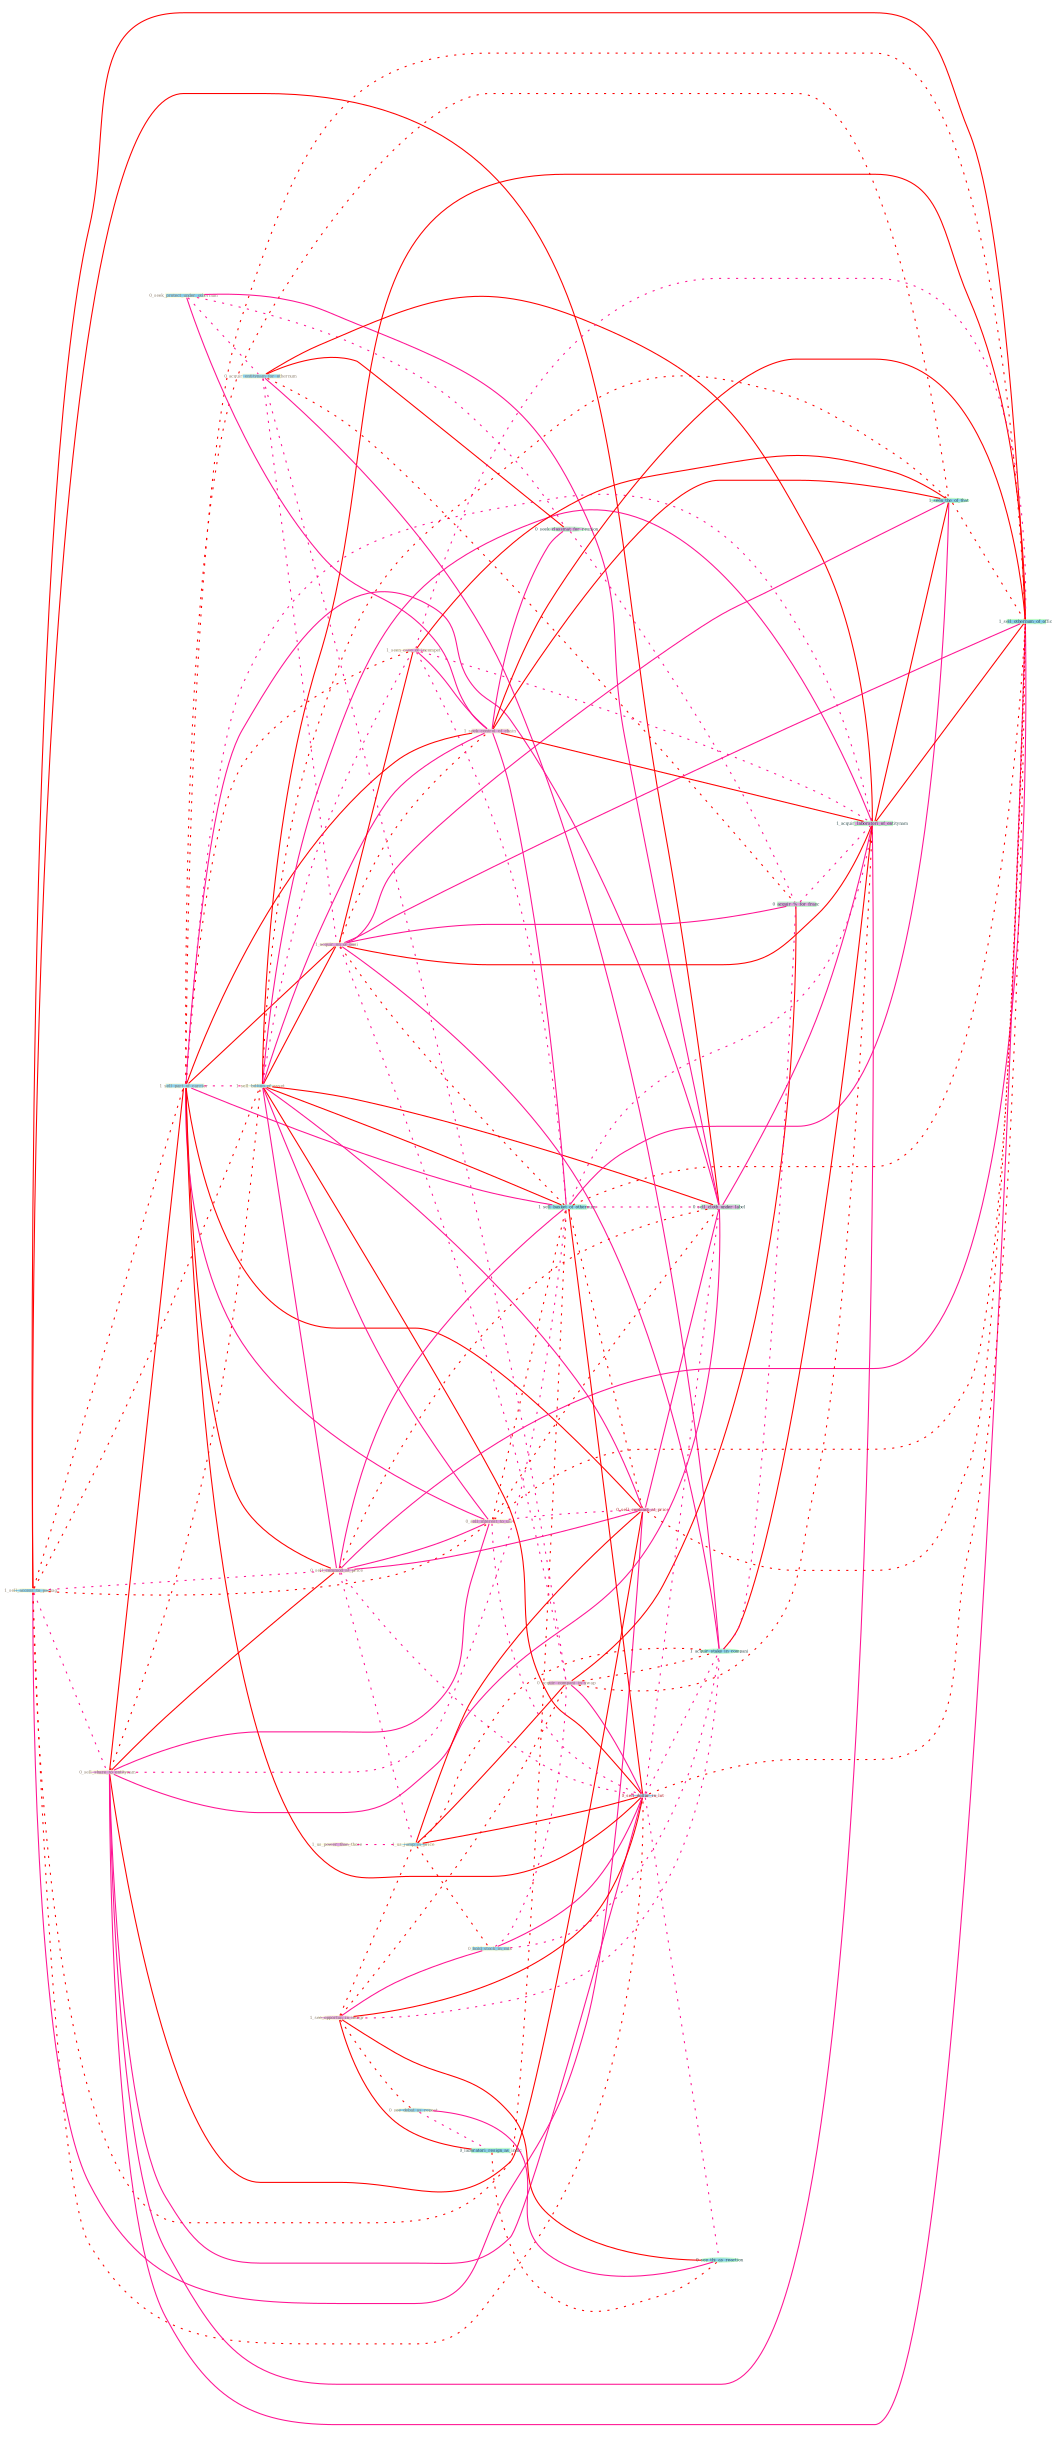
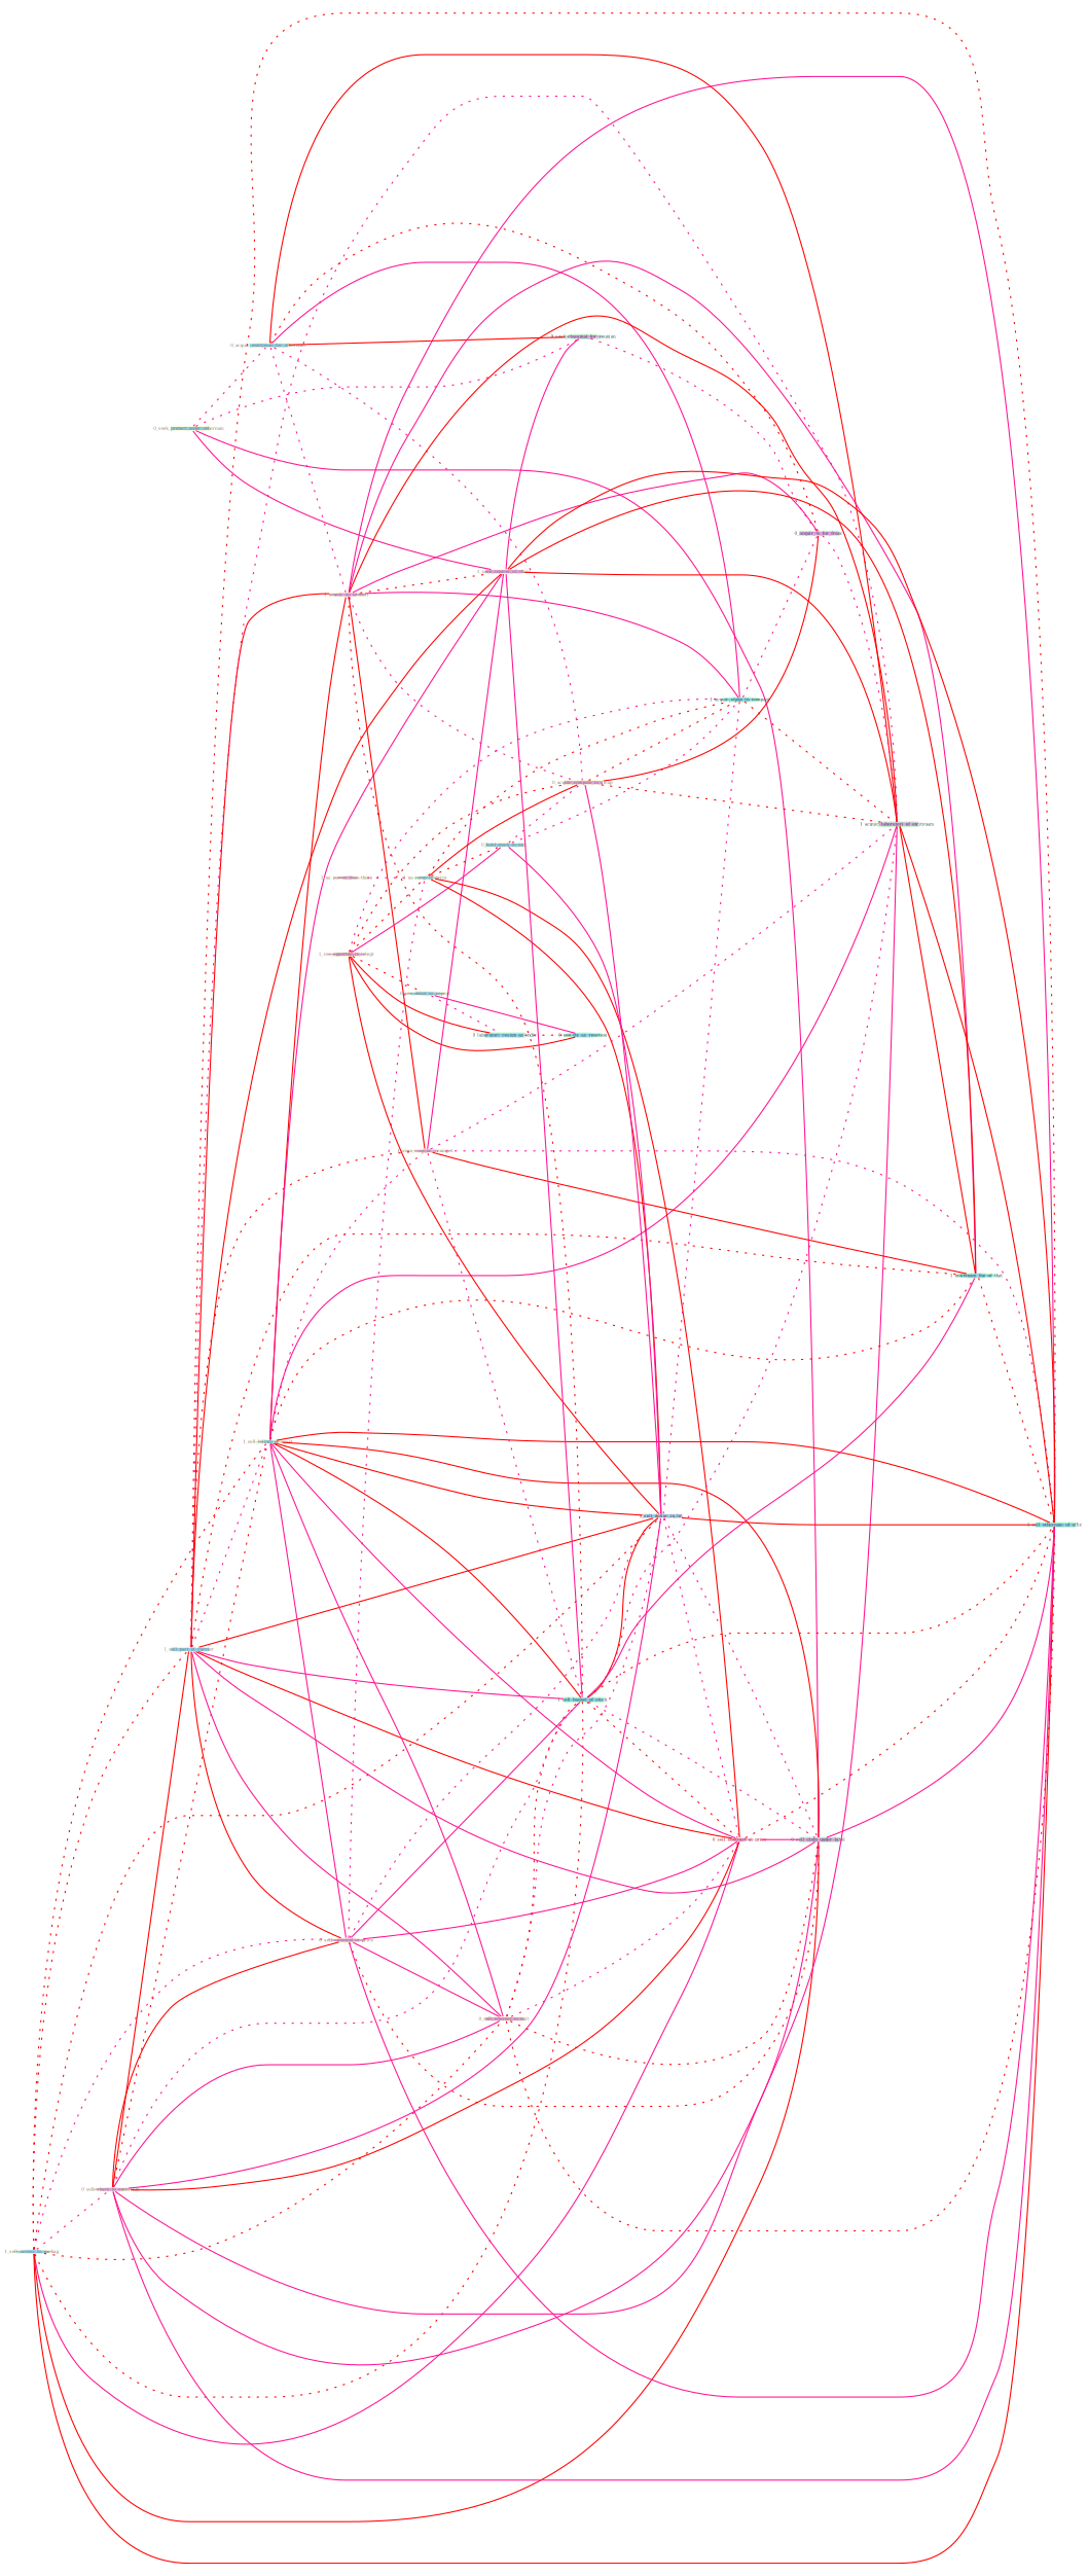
  graph {
    rankdir=LR
    node [color="#ffffe0" fillcolor=skyblue fixedsize=true fontcolor="#8b7d6b" fontsize=4 shape=ellipse style=filled]
    edge [color=deeppink style=solid w=1]
    "1_sell_access_to_packag " [height=.06 width=.5]
    "0_sell_share_to_entitynam " [fillcolor=plum height=.06 width=.5]
    "1_sell_part_of_carrier " [height=.06 shape=box width=.5]
    "0_seek_protect_under_othernum " [height=.06 shape=box width=.5]
    "1_sell_billion_of_asset " [height=.06 shape=diamond width=.5]
    "0_acquir_entitynam_for_othernum " [height=.06 shape=box width=.5]
    "1_acquir_on_of_busi " [fillcolor=plum height=.06 width=.5]
    "1_see_opportun_in_integr " [fillcolor=plum height=.06 width=.5]
    "1_us_power_than_those " [fillcolor=plum height=.06 shape=diamond width=.5]
    "0_sell_commod_at_price " [fillcolor=plum height=.06 width=.5]
    "1_seen_case_of_incompet " [fillcolor=plum height=.06 shape=diamond width=.5]
    "1_us_jump_in_price " [height=.06 shape=diamond width=.5]
    "0_see_debat_as_repeat " [height=.06 width=.5]
    "1_seek_control_of_chain " [fillcolor=plum height=.06 shape=note width=.5]
    "0_hold_stock_in_mix " [height=.06 shape=box width=.5]
    "0_sell_interest_to_unit " [fillcolor=plum height=.06 shape=note width=.5]
    "0_acquir_compani_in_swap " [fillcolor=plum height=.06 shape=note width=.5]
-   "0_sell_dollar_in_lot " [color="#fff0f5" fontcolor="#b22222" height=.06 shape=diamond width=.5]
+   "0_sell_dollar_in_lot " [color="#fff0f5" fontcolor="#b22222" height=.06 shape=box width=.5]
    "0_sell_contract_at_price " [color="#fff0f5" fillcolor=plum fontcolor="#b22222" height=.06 shape=diamond width=.5]
-   "1_sell_basket_of_stock " [color="#BDFCC9" fontcolor="#2f4f4f" height=.06 shape=note width=.5 label="1_sell_basket_of_othernum"]
+   "1_sell_basket_of_stock " [color="#BDFCC9" fontcolor="#2f4f4f" height=.06 shape=note width=.5]
    "0_sell_cloth_under_label " [color="#BDFCC9" fillcolor=plum fontcolor="#2f4f4f" height=.06 shape=box width=.5]
    "1_sell_othernum_of_offic " [color="#BDFCC9" fontcolor="#2f4f4f" height=.06 shape=note width=.5]
    "1_acquir_laboratori_of_entitynam " [color="#BDFCC9" fillcolor=plum fontcolor="#2f4f4f" height=.06 shape=box width=.5]
-   "1_seen_the_of_that " [color="#BDFCC9" fontcolor="#2f4f4f" height=.06 width=.5]
-   "0_seek_classmat_for_reunion " [color="#BDFCC9" fillcolor=plum fontcolor="#2f4f4f" height=.06 width=.5]
+   "1_seen_the_of_that " [color="#BDFCC9" fontcolor="#2f4f4f" height=.06 width=.5 label="1_entitynam_the_of_that"]
+   "0_seek_classmat_for_reunion " [color="#BDFCC9" fillcolor=plum fontcolor="#2f4f4f" height=.06 width=.5 label="9_seek_classmat_for_reunion"]
    "1_acquir_stake_in_compani " [color="#BDFCC9" fontcolor="#2f4f4f" height=.06 width=.5]
    "0_acquir_%_for_franc " [color="#BDFCC9" fillcolor=plum fontcolor="#2f4f4f" height=.06 shape=note width=.5]
    n28 [color="#BDFCC9" fontcolor="#2f4f4f" height=.06 label="0_laboratori_resign_as_indic" shape=box width=.5]
    "0_see_thi_as_reaction " [color="#BDFCC9" fontcolor="#2f4f4f" height=.06 width=.5]
    subgraph sub_1 {
      "1_sell_access_to_packag "
      "0_sell_share_to_entitynam "
      "1_sell_part_of_carrier "
      "0_seek_protect_under_othernum "
      "1_sell_billion_of_asset "
      "0_acquir_entitynam_for_othernum "
      "1_acquir_on_of_busi "
      "1_see_opportun_in_integr "
      "1_us_power_than_those "
      "0_sell_commod_at_price "
      "1_seen_case_of_incompet "
      "1_us_jump_in_price "
      "0_see_debat_as_repeat "
      "1_seek_control_of_chain "
      "0_hold_stock_in_mix "
      "0_sell_interest_to_unit "
      "0_acquir_compani_in_swap "
    }
    subgraph sub_2 {
      "0_sell_dollar_in_lot "
      "0_sell_contract_at_price "
    }
    "1_sell_access_to_packag " -- "0_sell_share_to_entitynam " [style=dotted w=2]
    "1_sell_access_to_packag " -- "1_sell_part_of_carrier " [color=red style=dotted]
    "1_sell_access_to_packag " -- "1_sell_billion_of_asset " [color=red style=dotted]
    "1_sell_access_to_packag " -- "0_sell_commod_at_price " [style=dotted]
    "1_sell_access_to_packag " -- "0_sell_interest_to_unit " [color=red style=dotted w=2]
    "1_sell_access_to_packag " -- "0_sell_dollar_in_lot " [color=red style=dotted]
    "1_sell_access_to_packag " -- "0_sell_contract_at_price "
    "1_sell_access_to_packag " -- "1_sell_basket_of_stock " [color=red style=dotted]
    "1_sell_access_to_packag " -- "0_sell_cloth_under_label " [color=red]
    "1_sell_access_to_packag " -- "1_sell_othernum_of_offic " [color=red]
    "0_sell_share_to_entitynam " -- "1_sell_part_of_carrier " [color=red]
    "0_sell_share_to_entitynam " -- "1_sell_billion_of_asset " [color=red style=dotted]
    "0_sell_share_to_entitynam " -- "0_sell_commod_at_price " [color=red]
    "0_sell_share_to_entitynam " -- "0_sell_interest_to_unit " [w=2]
    "0_sell_share_to_entitynam " -- "0_sell_dollar_in_lot "
    "0_sell_share_to_entitynam " -- "0_sell_contract_at_price " [color=red]
    "0_sell_share_to_entitynam " -- "1_sell_basket_of_stock " [style=dotted]
    "0_sell_share_to_entitynam " -- "0_sell_cloth_under_label "
    "0_sell_share_to_entitynam " -- "1_sell_othernum_of_offic "
    "0_sell_share_to_entitynam " -- "1_acquir_laboratori_of_entitynam "
    "1_sell_part_of_carrier " -- "1_sell_billion_of_asset " [style=dotted w=2]
    "1_sell_part_of_carrier " -- "1_acquir_on_of_busi " [color=red]
    "1_sell_part_of_carrier " -- "0_sell_commod_at_price " [color=red]
    "1_sell_part_of_carrier " -- "1_seen_case_of_incompet " [color=red style=dotted]
    "1_sell_part_of_carrier " -- "1_seek_control_of_chain " [color=red]
    "1_sell_part_of_carrier " -- "0_sell_interest_to_unit "
    "1_sell_part_of_carrier " -- "0_sell_dollar_in_lot " [color=red]
    "1_sell_part_of_carrier " -- "0_sell_contract_at_price " [color=red]
    "1_sell_part_of_carrier " -- "1_sell_basket_of_stock " [w=2]
    "1_sell_part_of_carrier " -- "0_sell_cloth_under_label "
    "1_sell_part_of_carrier " -- "1_sell_othernum_of_offic " [color=red style=dotted w=2]
    "1_sell_part_of_carrier " -- "1_acquir_laboratori_of_entitynam " [style=dotted]
    "1_sell_part_of_carrier " -- "1_seen_the_of_that " [color=red style=dotted]
    "0_seek_protect_under_othernum " -- "0_acquir_entitynam_for_othernum " [style=dotted]
    "0_seek_protect_under_othernum " -- "1_seek_control_of_chain "
    "0_seek_protect_under_othernum " -- "0_sell_cloth_under_label "
    "0_seek_protect_under_othernum " -- "0_seek_classmat_for_reunion " [style=dotted]
    "1_sell_billion_of_asset " -- "1_acquir_on_of_busi " [color=red]
    "1_sell_billion_of_asset " -- "0_sell_commod_at_price "
    "1_sell_billion_of_asset " -- "1_seen_case_of_incompet " [style=dotted]
    "1_sell_billion_of_asset " -- "1_seek_control_of_chain "
    "1_sell_billion_of_asset " -- "0_sell_interest_to_unit "
    "1_sell_billion_of_asset " -- "0_sell_dollar_in_lot " [color=red]
    "1_sell_billion_of_asset " -- "0_sell_contract_at_price "
    "1_sell_billion_of_asset " -- "1_sell_basket_of_stock " [color=red w=2]
    "1_sell_billion_of_asset " -- "0_sell_cloth_under_label " [color=red]
    "1_sell_billion_of_asset " -- "1_sell_othernum_of_offic " [color=red w=2]
    "1_sell_billion_of_asset " -- "1_acquir_laboratori_of_entitynam "
    "1_sell_billion_of_asset " -- "1_seen_the_of_that " [color=red style=dotted]
    "0_acquir_entitynam_for_othernum " -- "1_acquir_on_of_busi " [style=dotted]
    "0_acquir_entitynam_for_othernum " -- "0_acquir_compani_in_swap " [style=dotted]
    "0_acquir_entitynam_for_othernum " -- "1_acquir_laboratori_of_entitynam " [color=red]
    "0_acquir_entitynam_for_othernum " -- "0_seek_classmat_for_reunion " [color=red]
    "0_acquir_entitynam_for_othernum " -- "1_acquir_stake_in_compani "
    "0_acquir_entitynam_for_othernum " -- "0_acquir_%_for_franc " [color=red style=dotted w=2]
    "1_acquir_on_of_busi " -- "1_seen_case_of_incompet " [color=red]
    "1_acquir_on_of_busi " -- "1_seek_control_of_chain " [color=red style=dotted]
    "1_acquir_on_of_busi " -- "0_acquir_compani_in_swap " [style=dotted]
    "1_acquir_on_of_busi " -- "1_sell_basket_of_stock " [color=red style=dotted]
    "1_acquir_on_of_busi " -- "1_sell_othernum_of_offic "
    "1_acquir_on_of_busi " -- "1_acquir_laboratori_of_entitynam " [color=red w=2]
    "1_acquir_on_of_busi " -- "1_seen_the_of_that "
    "1_acquir_on_of_busi " -- "1_acquir_stake_in_compani "
    "1_acquir_on_of_busi " -- "0_acquir_%_for_franc "
    "1_see_opportun_in_integr " -- "1_us_jump_in_price " [color=red style=dotted]
    "1_see_opportun_in_integr " -- "0_see_debat_as_repeat " [color=red style=dotted]
    "1_see_opportun_in_integr " -- "0_hold_stock_in_mix "
    "1_see_opportun_in_integr " -- "0_acquir_compani_in_swap " [color=red style=dotted]
    "1_see_opportun_in_integr " -- "0_sell_dollar_in_lot " [color=red]
    "1_see_opportun_in_integr " -- "1_acquir_stake_in_compani " [style=dotted]
    "1_see_opportun_in_integr " -- n28 [color=red]
    "1_see_opportun_in_integr " -- "0_see_thi_as_reaction " [color=red]
    "1_us_power_than_those " -- "1_us_jump_in_price " [style=dotted]
    "0_sell_commod_at_price " -- "1_us_jump_in_price " [style=dotted]
    "0_sell_commod_at_price " -- "0_sell_interest_to_unit "
    "0_sell_commod_at_price " -- "0_sell_dollar_in_lot " [style=dotted]
    "0_sell_commod_at_price " -- "0_sell_contract_at_price " [w=3]
    "0_sell_commod_at_price " -- "1_sell_basket_of_stock "
    "0_sell_commod_at_price " -- "0_sell_cloth_under_label " [color=red style=dotted]
    "0_sell_commod_at_price " -- "1_sell_othernum_of_offic "
    "1_seen_case_of_incompet " -- "1_seek_control_of_chain "
    "1_seen_case_of_incompet " -- "1_sell_basket_of_stock " [style=dotted]
    "1_seen_case_of_incompet " -- "1_sell_othernum_of_offic " [style=dotted]
    "1_seen_case_of_incompet " -- "1_acquir_laboratori_of_entitynam " [style=dotted]
    "1_seen_case_of_incompet " -- "1_seen_the_of_that " [color=red w=2]
    "1_us_jump_in_price " -- "0_hold_stock_in_mix " [color=red style=dotted]
    "1_us_jump_in_price " -- "0_acquir_compani_in_swap " [color=red]
    "1_us_jump_in_price " -- "0_sell_dollar_in_lot " [color=red]
    "1_us_jump_in_price " -- "0_sell_contract_at_price " [color=red]
    "1_us_jump_in_price " -- "1_acquir_stake_in_compani " [color=red style=dotted]
    "0_see_debat_as_repeat " -- n28 [style=dotted w=2]
    "0_see_debat_as_repeat " -- "0_see_thi_as_reaction " [w=2]
    "1_seek_control_of_chain " -- "1_sell_basket_of_stock "
    "1_seek_control_of_chain " -- "1_sell_othernum_of_offic " [color=red]
    "1_seek_control_of_chain " -- "1_acquir_laboratori_of_entitynam " [color=red]
    "1_seek_control_of_chain " -- "1_seen_the_of_that " [color=red]
    "1_seek_control_of_chain " -- "0_seek_classmat_for_reunion "
    "0_hold_stock_in_mix " -- "0_acquir_compani_in_swap " [style=dotted]
    "0_hold_stock_in_mix " -- "0_sell_dollar_in_lot "
    "0_hold_stock_in_mix " -- "1_acquir_stake_in_compani " [style=dotted]
    "0_sell_interest_to_unit " -- "0_sell_dollar_in_lot " [style=dotted]
    "0_sell_interest_to_unit " -- "0_sell_contract_at_price " [style=dotted]
    "0_sell_interest_to_unit " -- "1_sell_basket_of_stock " [color=red style=dotted]
    "0_sell_interest_to_unit " -- "0_sell_cloth_under_label " [color=red style=dotted]
    "0_sell_interest_to_unit " -- "1_sell_othernum_of_offic " [color=red style=dotted]
    "0_acquir_compani_in_swap " -- "0_sell_dollar_in_lot "
    "0_acquir_compani_in_swap " -- "1_acquir_laboratori_of_entitynam " [color=red style=dotted]
    "0_acquir_compani_in_swap " -- "1_acquir_stake_in_compani " [color=red style=dotted w=2]
    "0_acquir_compani_in_swap " -- "0_acquir_%_for_franc " [color=red]
-   "0_sell_dollar_in_lot " -- "0_see_thi_as_reaction " [style=dotted]
+   "0_sell_dollar_in_lot " -- "0_sell_contract_at_price " [style=dotted]
    "0_sell_dollar_in_lot " -- "0_sell_cloth_under_label " [style=dotted]
-   "0_sell_dollar_in_lot " -- "1_sell_othernum_of_offic " [color=red style=dotted]
+   "0_sell_dollar_in_lot " -- "1_sell_othernum_of_offic " [color=red]
    "0_sell_dollar_in_lot " -- "1_acquir_stake_in_compani " [style=dotted]
    "0_sell_contract_at_price " -- "0_sell_cloth_under_label "
    "0_sell_contract_at_price " -- "1_sell_othernum_of_offic " [color=red style=dotted]
    "1_sell_basket_of_stock " -- "0_sell_dollar_in_lot " [color=red]
    "1_sell_basket_of_stock " -- "0_sell_contract_at_price " [color=red style=dotted]
    "1_sell_basket_of_stock " -- "0_sell_cloth_under_label " [style=dotted]
    "1_sell_basket_of_stock " -- "1_sell_othernum_of_offic " [color=red style=dotted w=2]
    "1_sell_basket_of_stock " -- "1_acquir_laboratori_of_entitynam " [style=dotted]
    "1_sell_basket_of_stock " -- "1_seen_the_of_that "
-   "0_sell_cloth_under_label " -- "1_acquir_laboratori_of_entitynam "
+   "0_sell_cloth_under_label " -- "1_sell_othernum_of_offic "
    "1_acquir_laboratori_of_entitynam " -- "1_sell_othernum_of_offic " [color=red]
    "1_acquir_laboratori_of_entitynam " -- "1_seen_the_of_that " [color=red]
    "1_seen_the_of_that " -- "1_sell_othernum_of_offic " [color=red style=dotted]
    "0_seek_classmat_for_reunion " -- "0_acquir_%_for_franc " [style=dotted]
-   "1_acquir_stake_in_compani " -- "1_acquir_laboratori_of_entitynam " [color=red]
+   "1_acquir_stake_in_compani " -- "1_acquir_laboratori_of_entitynam " [color=red style=dotted]
    "1_acquir_stake_in_compani " -- "0_acquir_%_for_franc " [style=dotted]
    "0_acquir_%_for_franc " -- "1_acquir_laboratori_of_entitynam " [style=dotted]
    n28 -- "0_see_thi_as_reaction " [color=red style=dotted w=2]
  }
